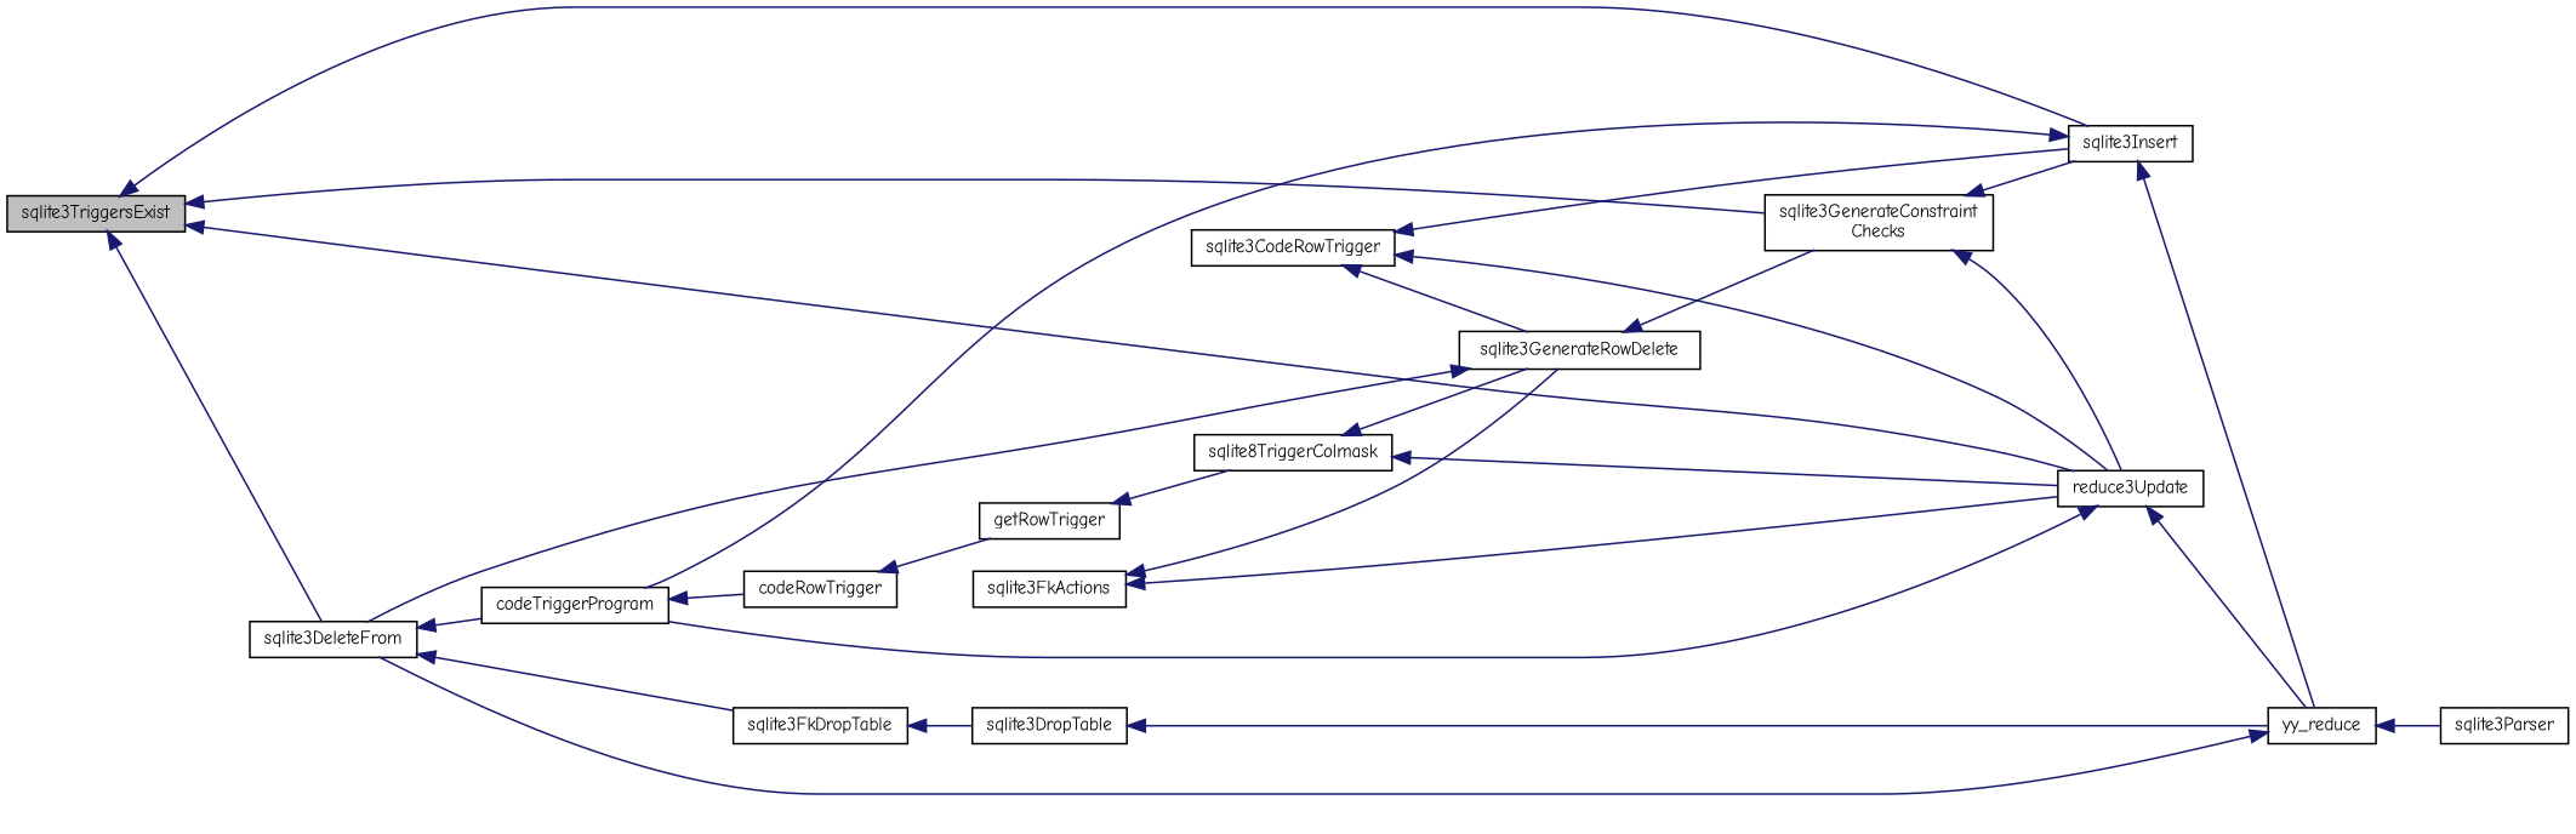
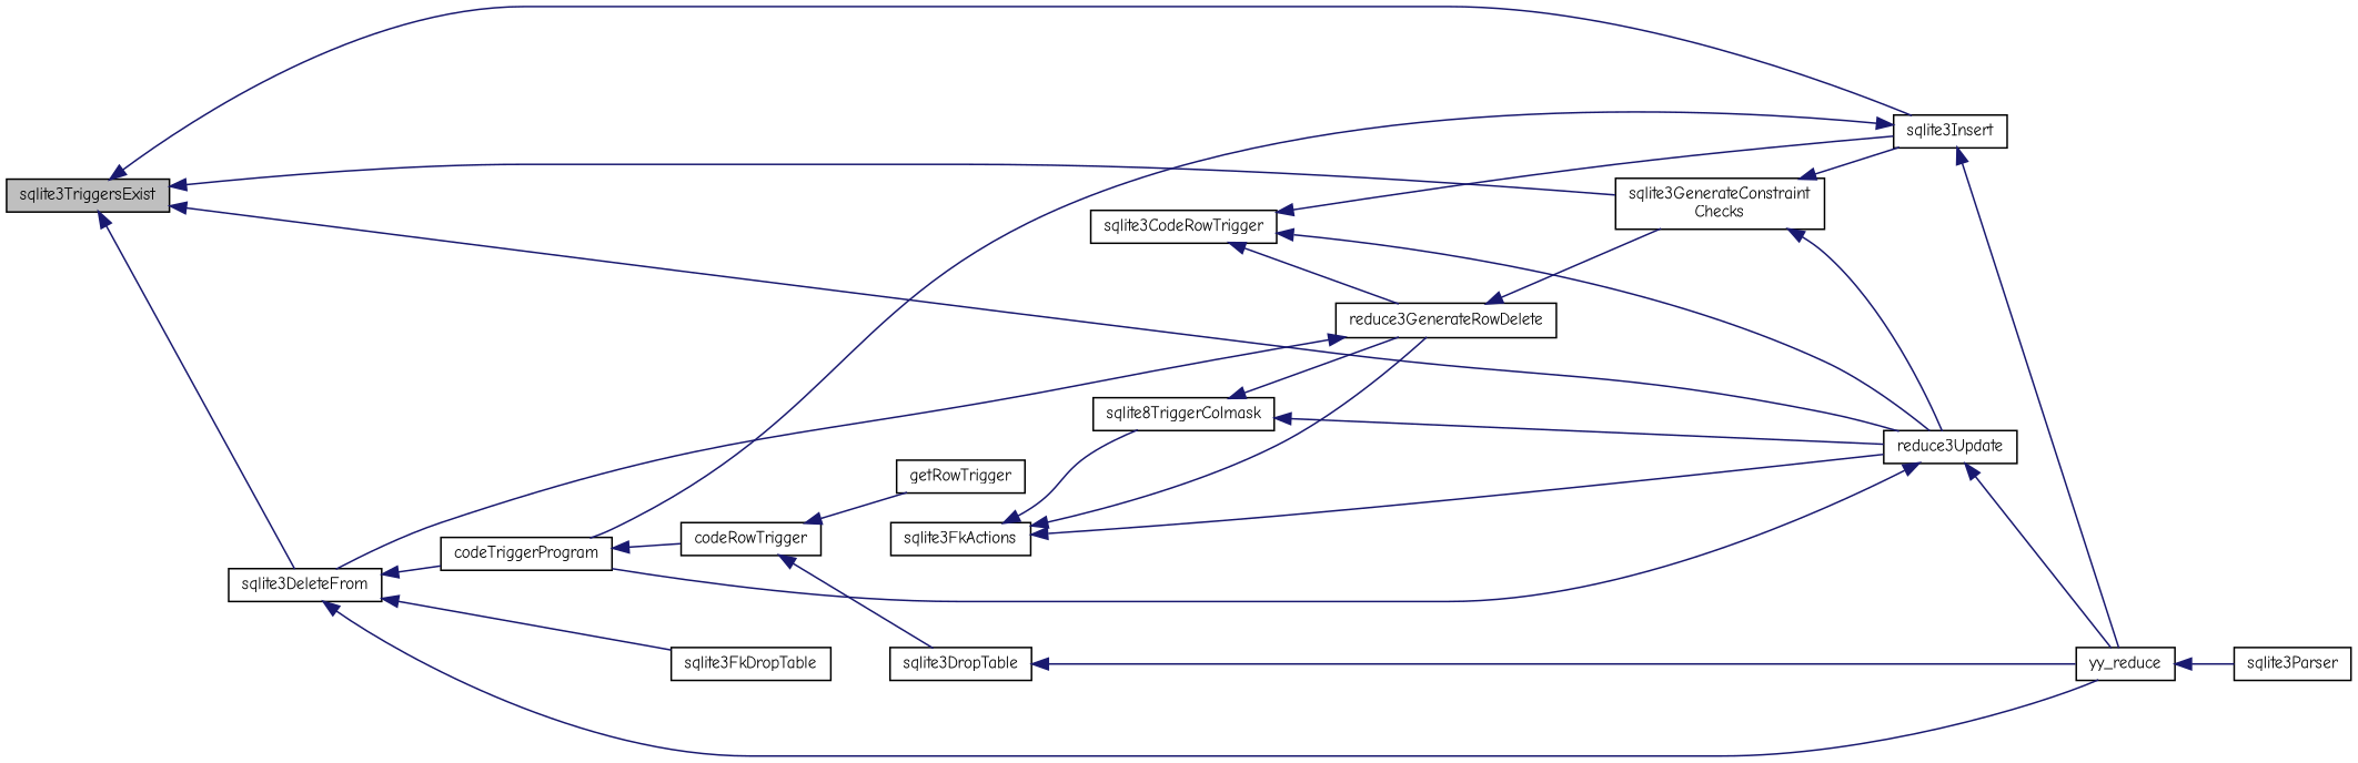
  digraph {
    fontname="Comic Neue"
    rankdir=LR
    node [color=black fillcolor=white fontname="Comic Neue" fontsize=10 shape=record style=filled]
    edge [color=midnightblue dir=back fontname="Comic Neue" fontsize=10 labelfontname=FreeSans labelfontsize=10 style=solid]
    n1 [fillcolor=grey75 fontcolor=black height=0.2 label=sqlite3TriggersExist width=0.4]
    n2 [height=0.2 label=sqlite3DeleteFrom width=0.4]
    n3 [height=0.2 label="sqlite3GenerateConstraint\lChecks" width=0.4]
    n4 [height=0.2 label=sqlite3Insert width=0.4]
    n5 [height=0.2 label=reduce3Update width=0.4]
    n6 [height=0.2 label=sqlite3FkDropTable width=0.4]
    n7 [height=0.2 label=yy_reduce width=0.4]
    n8 [height=0.2 label=codeTriggerProgram width=0.4]
    n9 [height=0.2 label=sqlite3DropTable width=0.4]
    n10 [height=0.2 label=sqlite3Parser width=0.4]
    n11 [height=0.2 label=codeRowTrigger width=0.4]
    n12 [height=0.2 label=getRowTrigger width=0.4]
    n13 [height=0.2 label=sqlite8TriggerColmask width=0.4]
-   n14 [height=0.2 label=sqlite3GenerateRowDelete width=0.4]
+   n14 [height=0.2 label=reduce3GenerateRowDelete width=0.4]
    n15 [height=0.2 label=sqlite3FkActions width=0.4]
    n16 [height=0.2 label=sqlite3CodeRowTrigger width=0.4]
    n1 -> n2
    n1 -> n3
    n1 -> n4
    n1 -> n5
    n2 -> n6
-   n7 -> n2
+   n2 -> n7
    n2 -> n8
    n3 -> n4
    n3 -> n5
    n4 -> n7
    n4 -> n8
    n5 -> n7
    n5 -> n8
-   n6 -> n9
+   n11 -> n9
    n7 -> n10
    n8 -> n11
    n9 -> n7
    n11 -> n12
-   n12 -> n13
+   n15 -> n13
    n13 -> n5
    n13 -> n14
    n14 -> n2
    n14 -> n3
    n15 -> n5
    n15 -> n14
    n16 -> n4
    n16 -> n5
    n16 -> n14
  }
